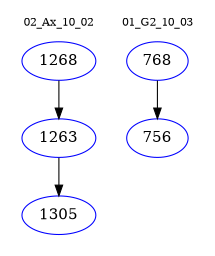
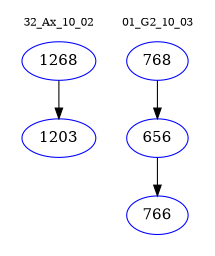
  digraph {
    node [color=blue]
    edge [color=black]
    n1 [label=1268]
-   n2 [label=1263]
-   n3 [label=1305]
+   n2 [label=1203]
    n4 [label=768]
-   n5 [label=756]
+   n5 [label=656]
+   n6 [label=766]
    subgraph cluster_1 {
      color=white
      fontsize=10
-     label="02_Ax_10_02"
+     label="32_Ax_10_02"
      n1
      n2
-     n3
    }
    subgraph cluster_2 {
      color=white
      fontsize=10
      label="01_G2_10_03"
      n4
      n5
+     n6
    }
    n1 -> n2
-   n2 -> n3
    n4 -> n5
+   n5 -> n6
  }
